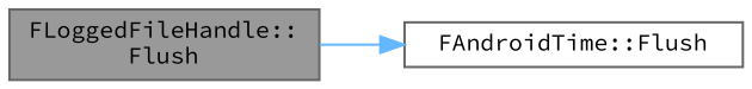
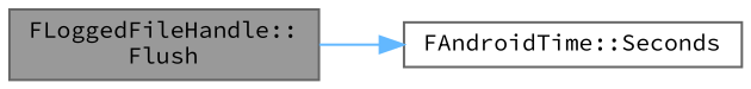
  digraph {
    rankdir=LR
    fontname="Source Code Pro"
    node [fontname="Source Code Pro" fontsize=10 shape=box style=filled]
    n1 [color=gray40 fillcolor=grey60 fontcolor=black height=0.2 label="FLoggedFileHandle::\lFlush" width=0.4]
-   n2 [color=grey40 fillcolor=white height=0.2 label="FAndroidTime::Flush" width=0.4]
+   n2 [color=grey40 fillcolor=white height=0.2 label="FAndroidTime::Seconds" width=0.4]
    n1 -> n2 [color=steelblue1 fontname="Source Code Pro" fontsize=10 labelfontname=Helvetica labelfontsize=10 style=solid]
  }
